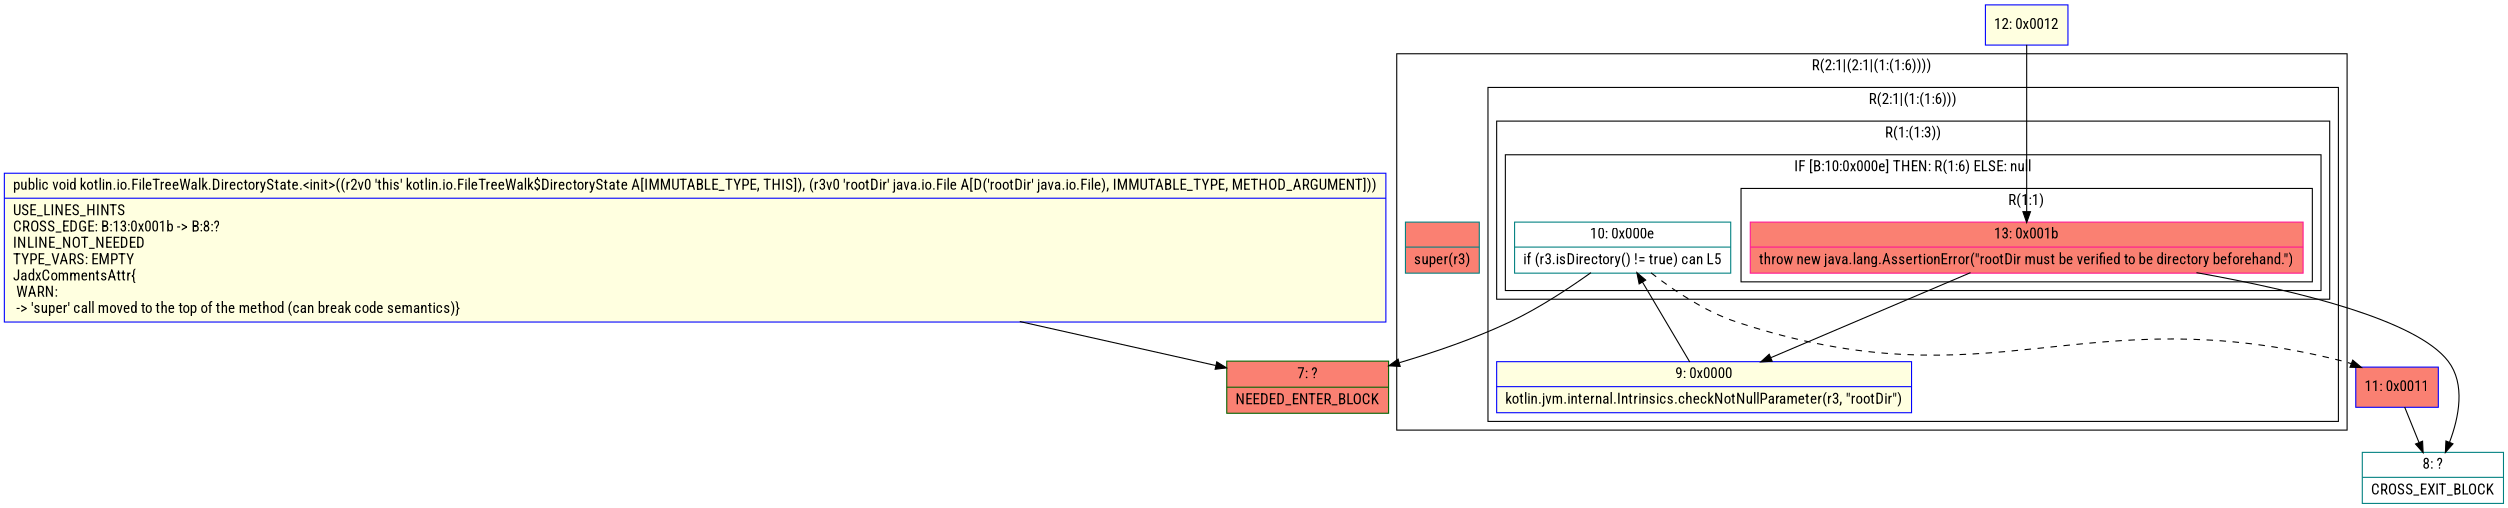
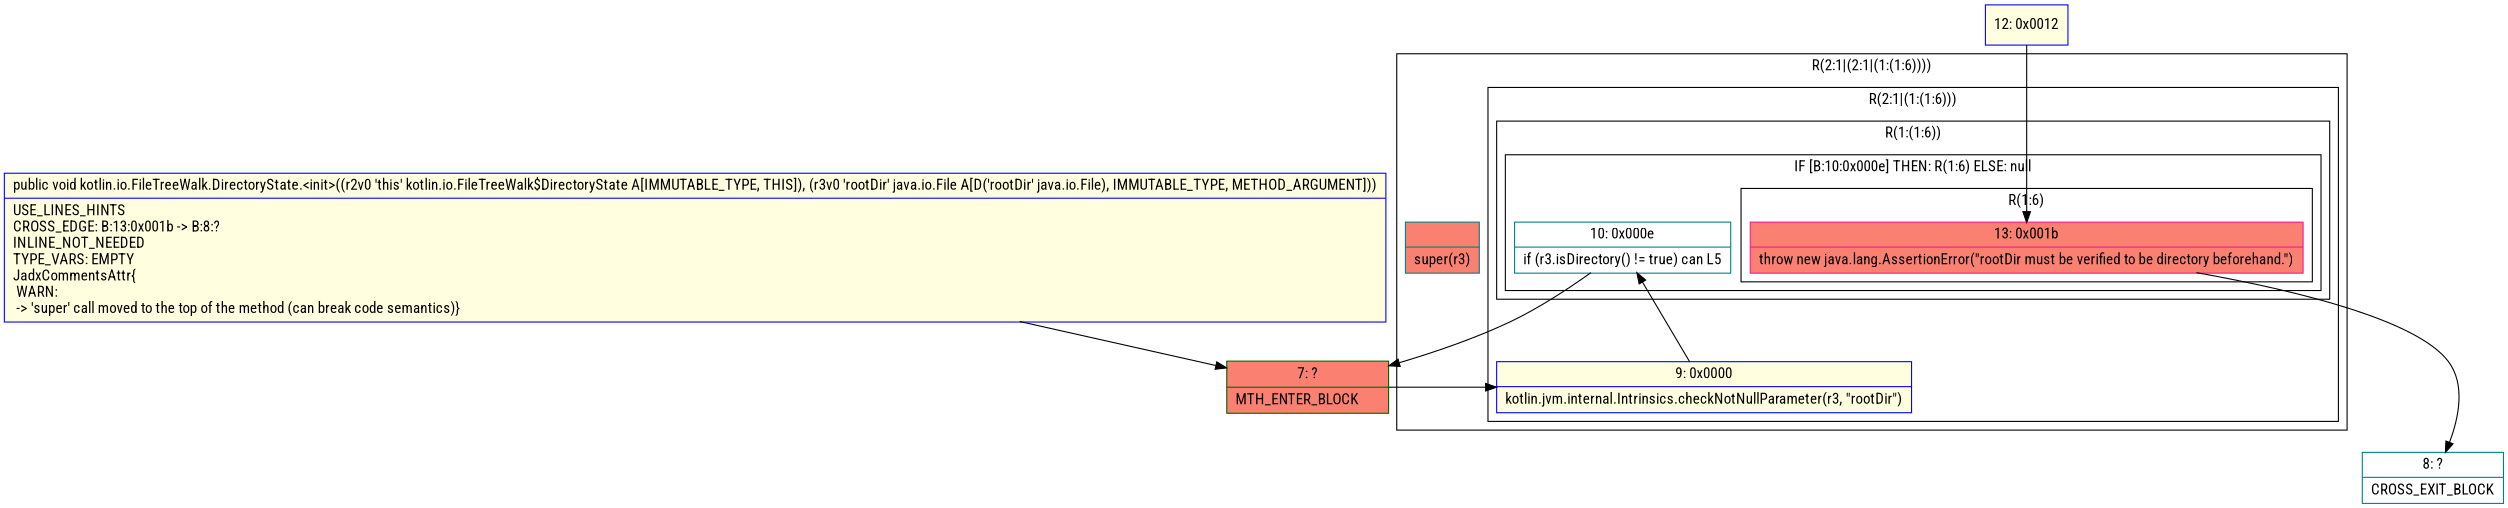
  digraph {
    fontname="Roboto Condensed"
    node [color=blue fillcolor=salmon fontname="Roboto Condensed" shape=record style=filled]
    edge [fontname="Roboto Condensed"]
    n1 [color=deeppink label="{13\:\ 0x001b|throw new java.lang.AssertionError(\"rootDir must be verified to be directory beforehand.\")\l}"]
    n2 [color=teal fillcolor=white label="{10\:\ 0x000e|if (r3.isDirectory() != true) can L5\l}"]
    n3 [fillcolor=lightyellow label="{9\:\ 0x0000|kotlin.jvm.internal.Intrinsics.checkNotNullParameter(r3, \"rootDir\")\l}"]
    n4 [color=teal label="{|super(r3)\l}"]
    n5 [color=teal fillcolor=white label="{8\:\ ?|CROSS_EXIT_BLOCK\l}"]
-   n6 [label="{11\:\ 0x0011}"]
-   n7 [color=darkgreen label="{7\:\ ?|NEEDED_ENTER_BLOCK\l}"]
+   n7 [color=darkgreen label="{7\:\ ?|MTH_ENTER_BLOCK\l}"]
    n8 [fillcolor=lightyellow label="{12\:\ 0x0012}"]
    n9 [fillcolor=lightyellow label="{public void kotlin.io.FileTreeWalk.DirectoryState.\<init\>((r2v0 'this' kotlin.io.FileTreeWalk$DirectoryState A[IMMUTABLE_TYPE, THIS]), (r3v0 'rootDir' java.io.File A[D('rootDir' java.io.File), IMMUTABLE_TYPE, METHOD_ARGUMENT]))  | USE_LINES_HINTS\lCROSS_EDGE: B:13:0x001b \-\> B:8:?\lINLINE_NOT_NEEDED\lTYPE_VARS: EMPTY\lJadxCommentsAttr\{\l WARN: \l \-\> 'super' call moved to the top of the method (can break code semantics)\}\l}"]
    subgraph cluster_1 {
      label="R(2:1|(2:1|(1:(1:6))))"
      n4
      subgraph cluster_2 {
        label="R(2:1|(1:(1:6)))"
        n3
        subgraph cluster_3 {
-         label="R(1:(1:3))"
+         label="R(1:(1:6))"
          subgraph cluster_4 {
            label="IF [B:10:0x000e] THEN: R(1:6) ELSE: null"
            n2
            subgraph cluster_5 {
-             label="R(1:1)"
+             label="R(1:6)"
              n1
            }
          }
        }
      }
    }
    n1 -> n5
-   n2 -> n6 [style=dashed]
    n2 -> n7
    n3 -> n2
-   n6 -> n5
-   n1 -> n3
+   n7 -> n3
    n8 -> n1
    n9 -> n7
  }
